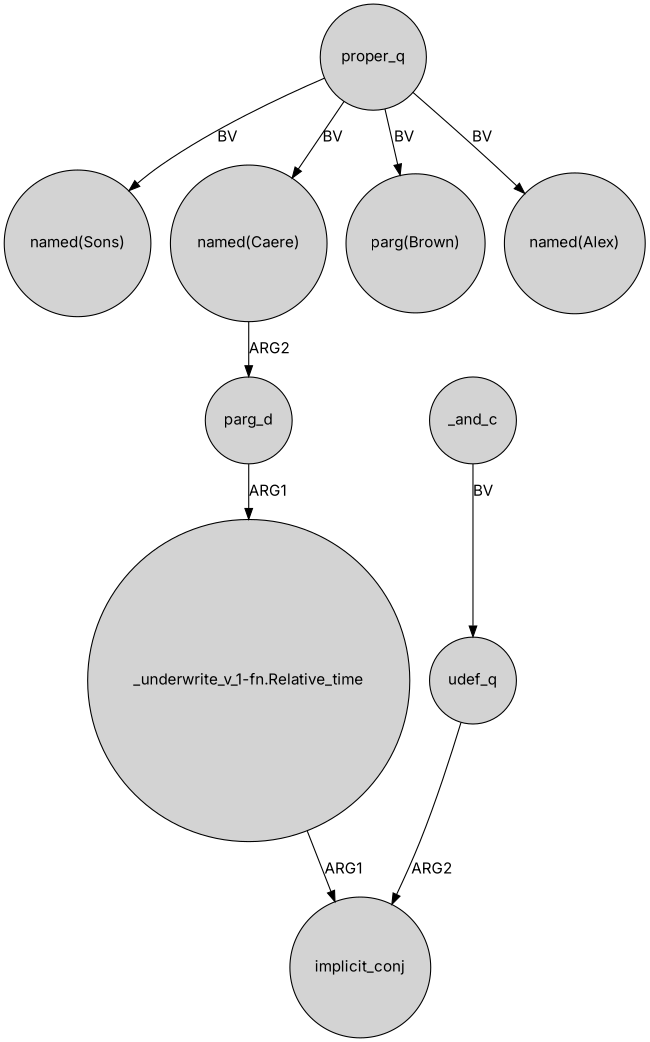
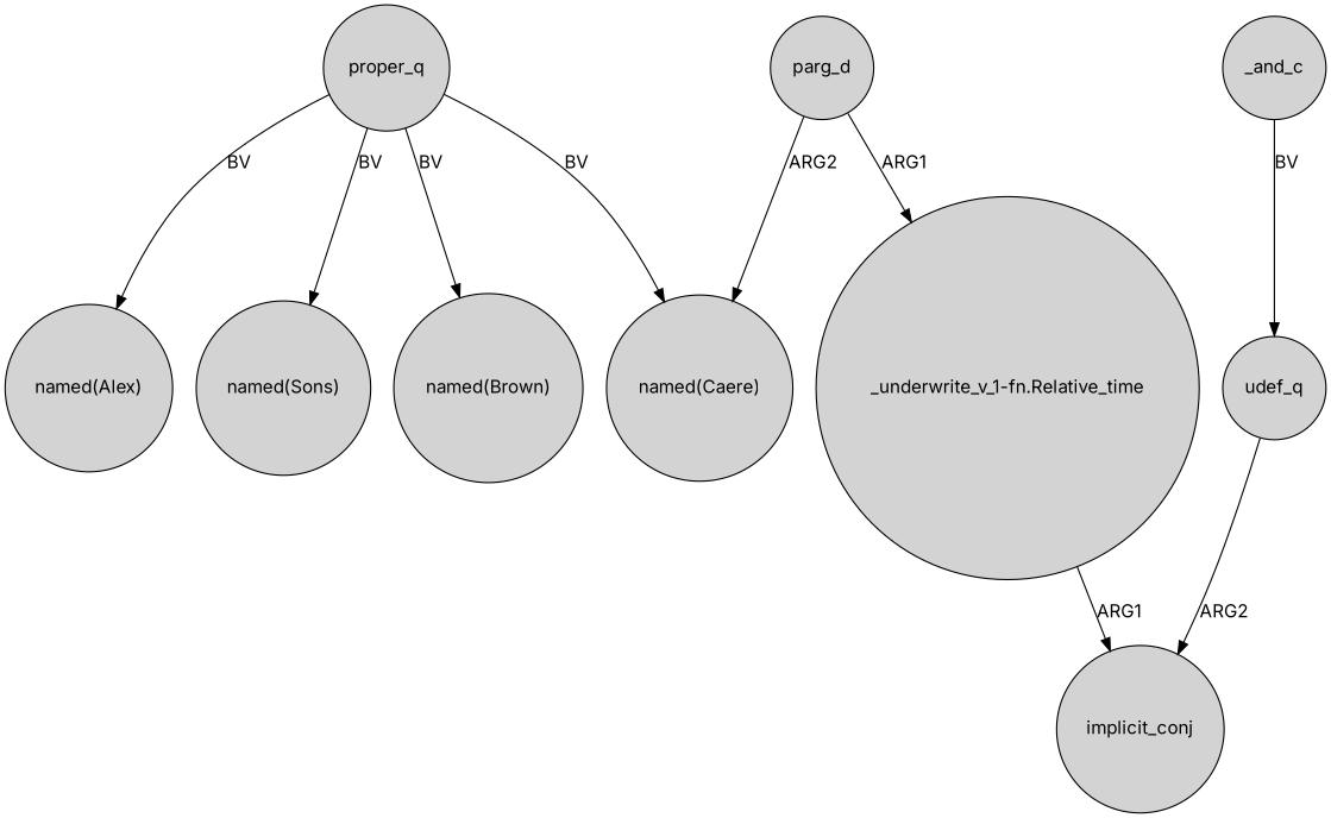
  digraph {
    fontname=Inter
    node [fontname=Inter shape=circle style=filled]
    edge [fontname=Inter]
    proper_q
    "named(Sons)"
    "named(Caere)"
-   "named(Brown)" [label="parg(Brown)"]
+   "named(Brown)"
    "named(Alex)"
    parg_d
    "_underwrite_v_1-fn.Relative_time"
    implicit_conj
    udef_q
    _and_c
    proper_q -> "named(Sons)" [label=BV]
    proper_q -> "named(Caere)" [label=BV]
    proper_q -> "named(Brown)" [label=BV]
    proper_q -> "named(Alex)" [label=BV]
-   "named(Caere)" -> parg_d [label=ARG2]
+   parg_d -> "named(Caere)" [label=ARG2]
    parg_d -> "_underwrite_v_1-fn.Relative_time" [label=ARG1]
    "_underwrite_v_1-fn.Relative_time" -> implicit_conj [label=ARG1]
    udef_q -> implicit_conj [label=ARG2]
    _and_c -> udef_q [label=BV]
  }
